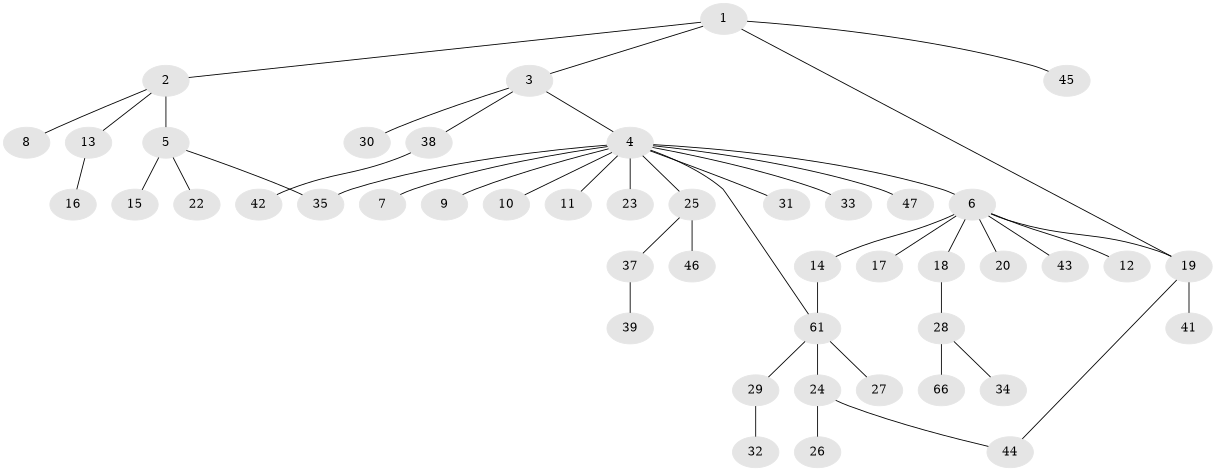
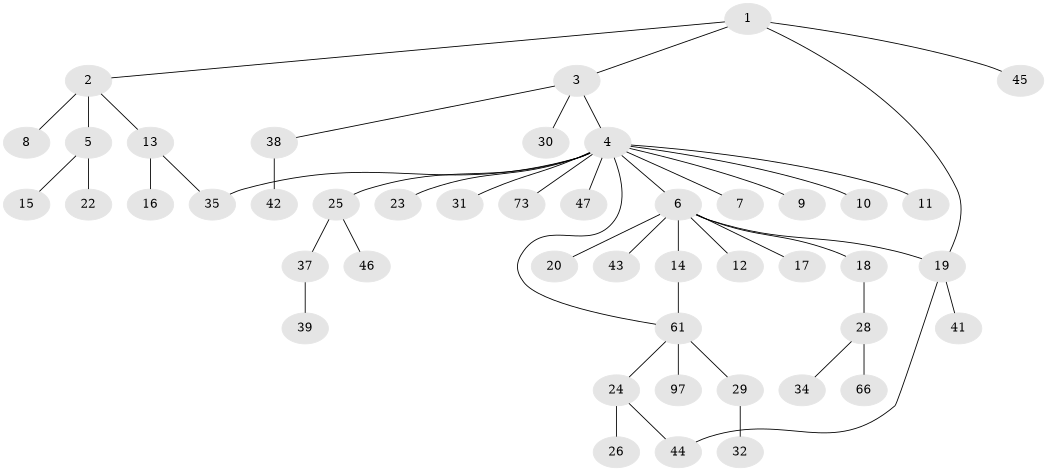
  graph {
    node [color=gray90 style=filled]
    edge [weight=1.0]
    1
    2
    3
    19
    45
    5
    8
    13
    4
    30
    38
    41
    44
    22
    15
    35
    16
    6
    7
    9
    10
    11
    n23 [label=61]
    23
    25
    31
-   33
+   33 [label=73]
    47
    42
    12
    14
    17
    18
    20
    43
-   27
+   27 [label=97]
    24
    29
    37
    46
    28
    34
    n43 [label=66]
    26
    32
    39
    1 -- 2
    1 -- 3
    1 -- 19
    1 -- 45
    2 -- 5 [weight=7.0]
    2 -- 8
    2 -- 13
    3 -- 4
    3 -- 30
    3 -- 38
    19 -- 41
    19 -- 44
    5 -- 22
    5 -- 15
-   5 -- 35
+   13 -- 35
    13 -- 16 [weight=2.0]
    4 -- 35
    4 -- 6
    4 -- 7
    4 -- 9
    4 -- 10
    4 -- 11
    4 -- n23
    4 -- 23
    4 -- 25
    4 -- 31
    4 -- 33
    4 -- 47
    38 -- 42 [weight=2.0]
    6 -- 19
    6 -- 12
    6 -- 14
    6 -- 17 [weight=4.0]
    6 -- 18
    6 -- 20
    6 -- 43
    n23 -- 27
    n23 -- 24
    n23 -- 29
    25 -- 37
    25 -- 46
    14 -- n23
    18 -- 28 [weight=2.0]
    24 -- 44
    24 -- 26 [weight=3.0]
    29 -- 32
    37 -- 39
    28 -- 34
    28 -- n43
  }
